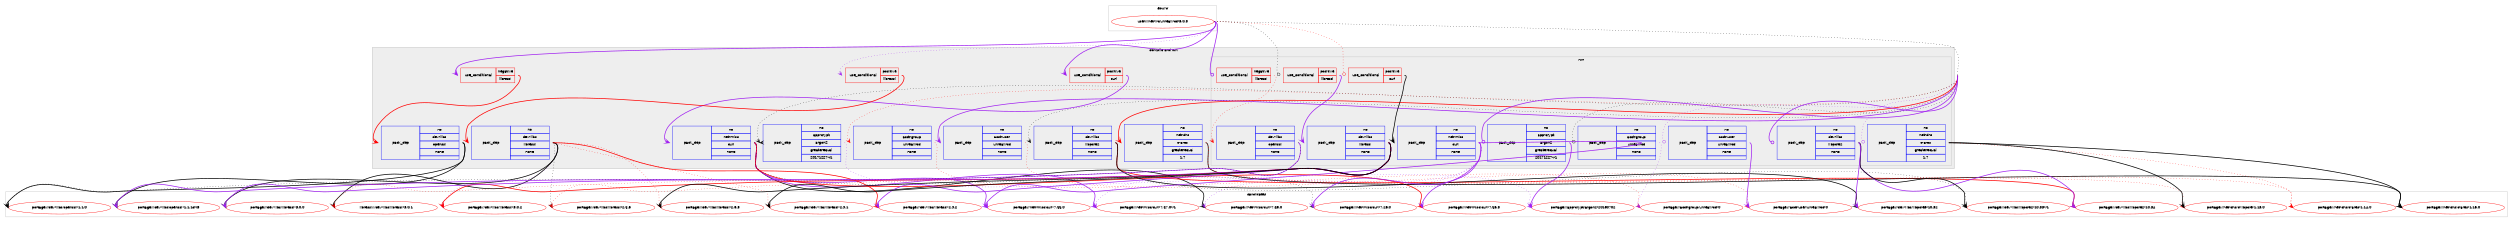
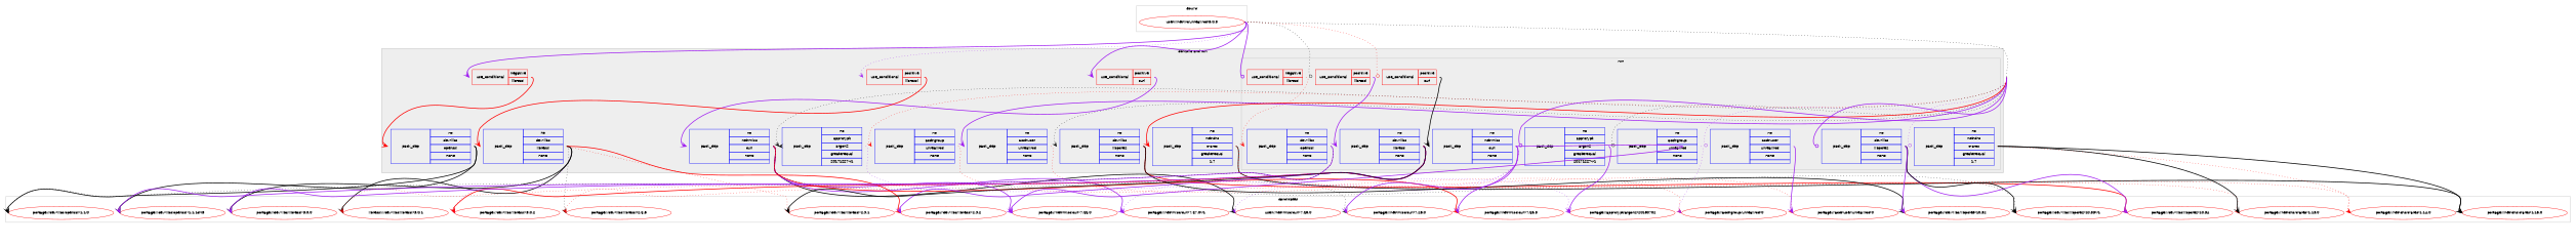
  digraph {
    compound=true
    concentrate=true
    fontname=Helvetica
    fontsize=10
    newrank=true
    rankdir=TB
    ranksep=1.5
    node [color=red fontname=Helvetica fontsize=10]
    edge [arrowhead=vee color=purple headport=w style=bold tailport=e weight=100]
    n1 [label="user://net-irc/unrealircd-5.0.3" width=4]
    n2 [color=blue label=<<TABLE BORDER="0" CELLBORDER="1" CELLSPACING="0" CELLPADDING="4" WIDTH="220"><TR><TD ROWSPAN="6" CELLPADDING="30">pack_dep</TD></TR><TR><TD WIDTH="110">no</TD></TR><TR><TD>dev-libs</TD></TR><TR><TD>openssl</TD></TR><TR><TD>none</TD></TR><TR><TD></TD></TR></TABLE>> shape=none]
    n3 [label=<<TABLE BORDER="0" CELLBORDER="1" CELLSPACING="0" CELLPADDING="4"><TR><TD ROWSPAN="3" CELLPADDING="10">use_conditional</TD></TR><TR><TD>negative</TD></TR><TR><TD>libressl</TD></TR></TABLE>> shape=none]
    n4 [color=blue label=<<TABLE BORDER="0" CELLBORDER="1" CELLSPACING="0" CELLPADDING="4" WIDTH="220"><TR><TD ROWSPAN="6" CELLPADDING="30">pack_dep</TD></TR><TR><TD WIDTH="110">no</TD></TR><TR><TD>net-misc</TD></TR><TR><TD>curl</TD></TR><TR><TD>none</TD></TR><TR><TD></TD></TR></TABLE>> shape=none]
    n5 [label=<<TABLE BORDER="0" CELLBORDER="1" CELLSPACING="0" CELLPADDING="4"><TR><TD ROWSPAN="3" CELLPADDING="10">use_conditional</TD></TR><TR><TD>positive</TD></TR><TR><TD>curl</TD></TR></TABLE>> shape=none]
    n6 [color=blue label=<<TABLE BORDER="0" CELLBORDER="1" CELLSPACING="0" CELLPADDING="4" WIDTH="220"><TR><TD ROWSPAN="6" CELLPADDING="30">pack_dep</TD></TR><TR><TD WIDTH="110">no</TD></TR><TR><TD>dev-libs</TD></TR><TR><TD>libressl</TD></TR><TR><TD>none</TD></TR><TR><TD></TD></TR></TABLE>> shape=none]
    n7 [label=<<TABLE BORDER="0" CELLBORDER="1" CELLSPACING="0" CELLPADDING="4"><TR><TD ROWSPAN="3" CELLPADDING="10">use_conditional</TD></TR><TR><TD>positive</TD></TR><TR><TD>libressl</TD></TR></TABLE>> shape=none]
    n8 [color=blue label=<<TABLE BORDER="0" CELLBORDER="1" CELLSPACING="0" CELLPADDING="4" WIDTH="220"><TR><TD ROWSPAN="6" CELLPADDING="30">pack_dep</TD></TR><TR><TD WIDTH="110">no</TD></TR><TR><TD>acct-group</TD></TR><TR><TD>unrealircd</TD></TR><TR><TD>none</TD></TR><TR><TD></TD></TR></TABLE>> shape=none]
    n9 [color=blue label=<<TABLE BORDER="0" CELLBORDER="1" CELLSPACING="0" CELLPADDING="4" WIDTH="220"><TR><TD ROWSPAN="6" CELLPADDING="30">pack_dep</TD></TR><TR><TD WIDTH="110">no</TD></TR><TR><TD>acct-user</TD></TR><TR><TD>unrealircd</TD></TR><TR><TD>none</TD></TR><TR><TD></TD></TR></TABLE>> shape=none]
    n10 [color=blue label=<<TABLE BORDER="0" CELLBORDER="1" CELLSPACING="0" CELLPADDING="4" WIDTH="220"><TR><TD ROWSPAN="6" CELLPADDING="30">pack_dep</TD></TR><TR><TD WIDTH="110">no</TD></TR><TR><TD>app-crypt</TD></TR><TR><TD>argon2</TD></TR><TR><TD>greaterequal</TD></TR><TR><TD>20171227-r1</TD></TR></TABLE>> shape=none]
    n11 [color=blue label=<<TABLE BORDER="0" CELLBORDER="1" CELLSPACING="0" CELLPADDING="4" WIDTH="220"><TR><TD ROWSPAN="6" CELLPADDING="30">pack_dep</TD></TR><TR><TD WIDTH="110">no</TD></TR><TR><TD>dev-libs</TD></TR><TR><TD>libpcre2</TD></TR><TR><TD>none</TD></TR><TR><TD></TD></TR></TABLE>> shape=none]
    n12 [color=blue label=<<TABLE BORDER="0" CELLBORDER="1" CELLSPACING="0" CELLPADDING="4" WIDTH="220"><TR><TD ROWSPAN="6" CELLPADDING="30">pack_dep</TD></TR><TR><TD WIDTH="110">no</TD></TR><TR><TD>net-dns</TD></TR><TR><TD>c-ares</TD></TR><TR><TD>greaterequal</TD></TR><TR><TD>1.7</TD></TR></TABLE>> shape=none]
    n13 [color=blue label=<<TABLE BORDER="0" CELLBORDER="1" CELLSPACING="0" CELLPADDING="4" WIDTH="220"><TR><TD ROWSPAN="6" CELLPADDING="30">pack_dep</TD></TR><TR><TD WIDTH="110">no</TD></TR><TR><TD>dev-libs</TD></TR><TR><TD>openssl</TD></TR><TR><TD>none</TD></TR><TR><TD></TD></TR></TABLE>> shape=none]
    n14 [label=<<TABLE BORDER="0" CELLBORDER="1" CELLSPACING="0" CELLPADDING="4"><TR><TD ROWSPAN="3" CELLPADDING="10">use_conditional</TD></TR><TR><TD>negative</TD></TR><TR><TD>libressl</TD></TR></TABLE>> shape=none]
    n15 [color=blue label=<<TABLE BORDER="0" CELLBORDER="1" CELLSPACING="0" CELLPADDING="4" WIDTH="220"><TR><TD ROWSPAN="6" CELLPADDING="30">pack_dep</TD></TR><TR><TD WIDTH="110">no</TD></TR><TR><TD>net-misc</TD></TR><TR><TD>curl</TD></TR><TR><TD>none</TD></TR><TR><TD></TD></TR></TABLE>> shape=none]
    n16 [label=<<TABLE BORDER="0" CELLBORDER="1" CELLSPACING="0" CELLPADDING="4"><TR><TD ROWSPAN="3" CELLPADDING="10">use_conditional</TD></TR><TR><TD>positive</TD></TR><TR><TD>curl</TD></TR></TABLE>> shape=none]
    n17 [color=blue label=<<TABLE BORDER="0" CELLBORDER="1" CELLSPACING="0" CELLPADDING="4" WIDTH="220"><TR><TD ROWSPAN="6" CELLPADDING="30">pack_dep</TD></TR><TR><TD WIDTH="110">no</TD></TR><TR><TD>dev-libs</TD></TR><TR><TD>libressl</TD></TR><TR><TD>none</TD></TR><TR><TD></TD></TR></TABLE>> shape=none]
    n18 [label=<<TABLE BORDER="0" CELLBORDER="1" CELLSPACING="0" CELLPADDING="4"><TR><TD ROWSPAN="3" CELLPADDING="10">use_conditional</TD></TR><TR><TD>positive</TD></TR><TR><TD>libressl</TD></TR></TABLE>> shape=none]
    n19 [color=blue label=<<TABLE BORDER="0" CELLBORDER="1" CELLSPACING="0" CELLPADDING="4" WIDTH="220"><TR><TD ROWSPAN="6" CELLPADDING="30">pack_dep</TD></TR><TR><TD WIDTH="110">no</TD></TR><TR><TD>acct-group</TD></TR><TR><TD>unrealircd</TD></TR><TR><TD>none</TD></TR><TR><TD></TD></TR></TABLE>> shape=none]
    n20 [color=blue label=<<TABLE BORDER="0" CELLBORDER="1" CELLSPACING="0" CELLPADDING="4" WIDTH="220"><TR><TD ROWSPAN="6" CELLPADDING="30">pack_dep</TD></TR><TR><TD WIDTH="110">no</TD></TR><TR><TD>acct-user</TD></TR><TR><TD>unrealircd</TD></TR><TR><TD>none</TD></TR><TR><TD></TD></TR></TABLE>> shape=none]
    n21 [color=blue label=<<TABLE BORDER="0" CELLBORDER="1" CELLSPACING="0" CELLPADDING="4" WIDTH="220"><TR><TD ROWSPAN="6" CELLPADDING="30">pack_dep</TD></TR><TR><TD WIDTH="110">no</TD></TR><TR><TD>app-crypt</TD></TR><TR><TD>argon2</TD></TR><TR><TD>greaterequal</TD></TR><TR><TD>20171227-r1</TD></TR></TABLE>> shape=none]
    n22 [color=blue label=<<TABLE BORDER="0" CELLBORDER="1" CELLSPACING="0" CELLPADDING="4" WIDTH="220"><TR><TD ROWSPAN="6" CELLPADDING="30">pack_dep</TD></TR><TR><TD WIDTH="110">no</TD></TR><TR><TD>dev-libs</TD></TR><TR><TD>libpcre2</TD></TR><TR><TD>none</TD></TR><TR><TD></TD></TR></TABLE>> shape=none]
    n23 [color=blue label=<<TABLE BORDER="0" CELLBORDER="1" CELLSPACING="0" CELLPADDING="4" WIDTH="220"><TR><TD ROWSPAN="6" CELLPADDING="30">pack_dep</TD></TR><TR><TD WIDTH="110">no</TD></TR><TR><TD>net-dns</TD></TR><TR><TD>c-ares</TD></TR><TR><TD>greaterequal</TD></TR><TR><TD>1.7</TD></TR></TABLE>> shape=none]
    n24 [label="portage://dev-libs/openssl-1.1.1d-r3" width=4]
    n25 [label="portage://dev-libs/openssl-1.1.0l" width=4]
-   n26 [label="portage://net-misc/curl-7.68.0" width=4]
+   n26 [label="user://net-misc/curl-7.68.0" width=4]
    n27 [label="portage://net-misc/curl-7.67.0-r1" width=4]
    n28 [label="portage://net-misc/curl-7.66.0" width=4]
    n29 [label="portage://net-misc/curl-7.65.3" width=4]
    n30 [label="portage://net-misc/curl-7.25.0" width=4]
    n31 [label="portage://dev-libs/libressl-3.0.2" width=4]
    n32 [label="libressl://dev-libs/libressl-3.0.1" width=4]
    n33 [label="portage://dev-libs/libressl-3.0.0" width=4]
    n34 [label="portage://dev-libs/libressl-2.9.2" width=4]
    n35 [label="portage://dev-libs/libressl-2.9.1" width=4]
-   n36 [label="portage://dev-libs/libressl-2.8.3" width=4]
    n37 [label="portage://dev-libs/libressl-2.6.5" width=4]
    n38 [label="portage://app-crypt/argon2-20180702" width=4]
    n39 [label="portage://acct-group/unrealircd-0" width=4]
    n40 [label="portage://acct-user/unrealircd-0" width=4]
    n41 [label="portage://dev-libs/libpcre2-10.34" width=4]
    n42 [label="portage://dev-libs/libpcre2-10.33-r1" width=4]
    n43 [label="portage://dev-libs/libpcre5-10.32" width=4]
    n44 [label="portage://net-dns/c-ares-1.15.0" width=4]
    n45 [label="portage://net-dns/c-ares-1.14.0" width=4]
-   n46 [label="portage://net-dns/c-libpcre-1.13.0" width=4]
+   n46 [label="portage://net-dns/c-ares-1.13.0" width=4]
    subgraph cluster_1 {
      color=gray
      label=<<i>ebuild</i>>
      rank=same
      n1
    }
    subgraph cluster_2 {
      color=gray
      label=<<i>dependencies</i>>
      subgraph cluster_3 {
        color=gray
        fillcolor="#eeeeee"
        label=<<i>compile</i>>
        style=filled
        subgraph sub_4 {
          color=gray
          fillcolor="#eeeeee"
          label=<<i>compile</i>>
          style=filled
          n3
          subgraph sub_5 {
            color=gray
            fillcolor="#eeeeee"
            label=<<i>compile</i>>
            style=filled
            n2
          }
        }
        subgraph sub_6 {
          color=gray
          fillcolor="#eeeeee"
          label=<<i>compile</i>>
          style=filled
          n5
          subgraph sub_7 {
            color=gray
            fillcolor="#eeeeee"
            label=<<i>compile</i>>
            style=filled
            n4
          }
        }
        subgraph sub_8 {
          color=gray
          fillcolor="#eeeeee"
          label=<<i>compile</i>>
          style=filled
          n7
          subgraph sub_9 {
            color=gray
            fillcolor="#eeeeee"
            label=<<i>compile</i>>
            style=filled
            n6
          }
        }
        subgraph sub_10 {
          color=gray
          fillcolor="#eeeeee"
          label=<<i>compile</i>>
          style=filled
          n8
        }
        subgraph sub_11 {
          color=gray
          fillcolor="#eeeeee"
          label=<<i>compile</i>>
          style=filled
          n9
        }
        subgraph sub_12 {
          color=gray
          fillcolor="#eeeeee"
          label=<<i>compile</i>>
          style=filled
          n10
        }
        subgraph sub_13 {
          color=gray
          fillcolor="#eeeeee"
          label=<<i>compile</i>>
          style=filled
          n11
        }
        subgraph sub_14 {
          color=gray
          fillcolor="#eeeeee"
          label=<<i>compile</i>>
          style=filled
          n12
        }
      }
      subgraph cluster_15 {
        color=gray
        fillcolor="#eeeeee"
        label=<<i>compile and run</i>>
        style=filled
      }
      subgraph cluster_16 {
        color=gray
        fillcolor="#eeeeee"
        label=<<i>run</i>>
        style=filled
        subgraph sub_17 {
          color=gray
          fillcolor="#eeeeee"
          label=<<i>run</i>>
          style=filled
          n14
          subgraph sub_18 {
            color=gray
            fillcolor="#eeeeee"
            label=<<i>run</i>>
            style=filled
            n13
          }
        }
        subgraph sub_19 {
          color=gray
          fillcolor="#eeeeee"
          label=<<i>run</i>>
          style=filled
          n16
          subgraph sub_20 {
            color=gray
            fillcolor="#eeeeee"
            label=<<i>run</i>>
            style=filled
            n15
          }
        }
        subgraph sub_21 {
          color=gray
          fillcolor="#eeeeee"
          label=<<i>run</i>>
          style=filled
          n18
          subgraph sub_22 {
            color=gray
            fillcolor="#eeeeee"
            label=<<i>run</i>>
            style=filled
            n17
          }
        }
        subgraph sub_23 {
          color=gray
          fillcolor="#eeeeee"
          label=<<i>run</i>>
          style=filled
          n19
        }
        subgraph sub_24 {
          color=gray
          fillcolor="#eeeeee"
          label=<<i>run</i>>
          style=filled
          n20
        }
        subgraph sub_25 {
          color=gray
          fillcolor="#eeeeee"
          label=<<i>run</i>>
          style=filled
          n21
        }
        subgraph sub_26 {
          color=gray
          fillcolor="#eeeeee"
          label=<<i>run</i>>
          style=filled
          n22
        }
        subgraph sub_27 {
          color=gray
          fillcolor="#eeeeee"
          label=<<i>run</i>>
          style=filled
          n23
        }
      }
    }
    subgraph cluster_28 {
      color=gray
      label=<<i>candidates</i>>
      rank=same
      subgraph sub_29 {
        color=black
        label=<<i>candidates</i>>
        nodesep=1
        rank=same
        n24
        n25
      }
      subgraph sub_30 {
        color=black
        label=<<i>candidates</i>>
        nodesep=1
        rank=same
        n26
        n27
        n28
        n29
        n30
      }
      subgraph sub_31 {
        color=black
        label=<<i>candidates</i>>
        nodesep=1
        rank=same
        n31
        n32
        n33
        n34
        n35
-       n36
        n37
      }
      subgraph sub_32 {
        color=black
        label=<<i>candidates</i>>
        nodesep=1
        rank=same
        n38
      }
      subgraph sub_33 {
        color=black
        label=<<i>candidates</i>>
        nodesep=1
        rank=same
        n39
      }
      subgraph sub_34 {
        color=black
        label=<<i>candidates</i>>
        nodesep=1
        rank=same
        n40
      }
      subgraph sub_35 {
        color=black
        label=<<i>candidates</i>>
        nodesep=1
        rank=same
        n38
      }
      subgraph sub_36 {
        color=black
        label=<<i>candidates</i>>
        nodesep=1
        rank=same
        n41
        n42
        n43
      }
      subgraph sub_37 {
        color=black
        label=<<i>candidates</i>>
        nodesep=1
        rank=same
        n39
      }
      subgraph sub_38 {
        color=black
        label=<<i>candidates</i>>
        nodesep=1
        rank=same
        n44
        n45
        n46
      }
      subgraph sub_39 {
        color=black
        label=<<i>candidates</i>>
        nodesep=1
        rank=same
        n24
        n25
      }
      subgraph sub_40 {
        color=black
        label=<<i>candidates</i>>
        nodesep=1
        rank=same
        n26
        n27
        n28
        n29
        n30
      }
      subgraph sub_41 {
        color=black
        label=<<i>candidates</i>>
        nodesep=1
        rank=same
        n31
        n32
        n33
        n34
        n35
-       n36
        n37
      }
      subgraph sub_42 {
        color=black
        label=<<i>candidates</i>>
        nodesep=1
        rank=same
        n40
      }
      subgraph sub_43 {
        color=black
        label=<<i>candidates</i>>
        nodesep=1
        rank=same
        n41
        n42
        n43
      }
      subgraph sub_44 {
        color=black
        label=<<i>candidates</i>>
        nodesep=1
        rank=same
        n44
        n45
        n46
      }
    }
    n1 -> n3 [weight=20]
    n1 -> n5 [weight=20]
    n1 -> n7 [style=dotted weight=20]
    n1 -> n8 [color=red style=dotted weight=20]
    n1 -> n9 [weight=20]
    n1 -> n10 [color=black style=dotted weight=20]
    n1 -> n11 [color=black style=dotted weight=20]
    n1 -> n12 [color=red weight=20]
    n1 -> n14 [arrowhead=odot weight=20]
    n1 -> n16 [arrowhead=odot color=red style=dotted weight=20]
    n1 -> n18 [arrowhead=odot color=black style=dotted weight=20]
    n1 -> n19 [arrowhead=odot color=black style=dotted weight=20]
    n1 -> n20 [arrowhead=odot style=dotted weight=20]
    n1 -> n21 [arrowhead=odot weight=20]
    n1 -> n22 [arrowhead=odot weight=20]
    n1 -> n23 [arrowhead=odot style=dotted weight=20]
    n2 -> n24 [color=black]
    n2 -> n25 [color=black]
    n3 -> n2 [color=red weight=20]
    n4 -> n26 [color=black]
    n4 -> n27
    n4 -> n28
    n4 -> n29 [color=red]
    n4 -> n30 [color=black style=dotted]
    n5 -> n4 [weight=20]
    n6 -> n31 [style=dotted]
    n6 -> n32 [color=black]
    n6 -> n33 [color=black]
    n6 -> n34 [color=red]
    n6 -> n35 [color=red style=dotted]
-   n6 -> n36 [color=red style=dotted]
    n6 -> n37 [color=black style=dotted]
    n7 -> n6 [color=red weight=20]
    n8 -> n39 [color=red style=dotted]
    n9 -> n40 [color=red style=dotted]
    n10 -> n38 [style=dotted]
    n11 -> n41 [color=red]
    n11 -> n42 [color=black style=dotted]
    n11 -> n43 [color=black]
    n12 -> n44 [color=black]
    n12 -> n45 [color=red style=dotted]
    n12 -> n46 [color=red style=dotted]
    n13 -> n24
    n13 -> n25 [color=black style=dotted]
    n14 -> n13 [color=red style=dotted weight=20]
    n15 -> n26 [style=dotted]
    n15 -> n27 [style=dotted]
    n15 -> n28
    n15 -> n29
    n15 -> n30
    n16 -> n15 [color=black weight=20]
    n17 -> n31 [color=red]
    n17 -> n32 [color=red style=dotted]
    n17 -> n33
    n17 -> n34
    n17 -> n35 [color=black]
-   n17 -> n36 [color=black]
    n17 -> n37 [color=red style=dotted]
    n18 -> n17 [weight=20]
    n19 -> n39 [style=dotted]
    n20 -> n40
    n21 -> n38
    n22 -> n41
    n22 -> n42 [color=black]
    n22 -> n43
    n23 -> n44 [color=black]
    n23 -> n45 [color=red style=dotted]
    n23 -> n46 [color=black]
  }
